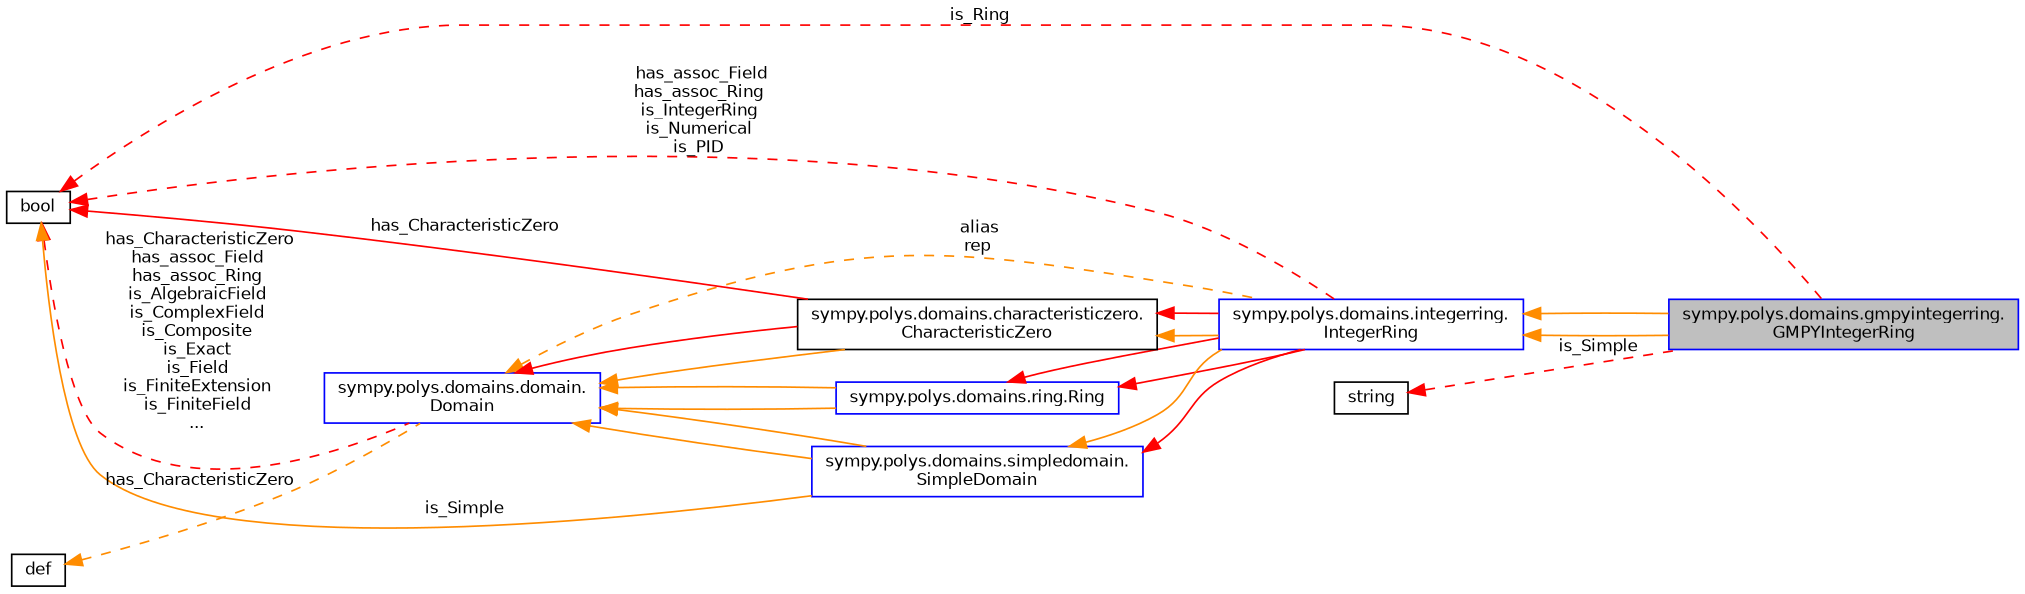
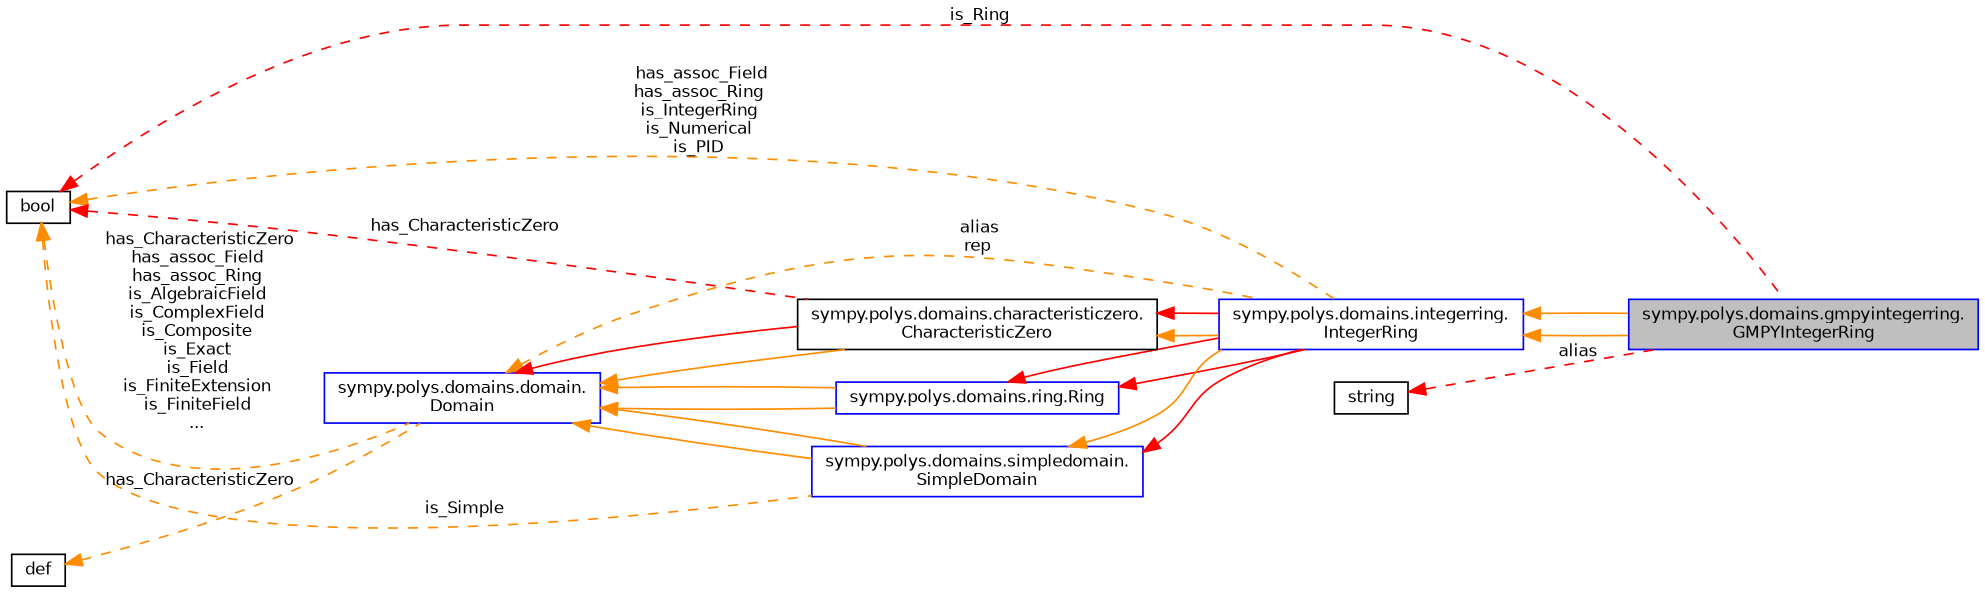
  digraph {
    rankdir=LR
    node [color=blue fillcolor=white fontname=Helvetica fontsize=10 shape=record style=filled]
    edge [color=darkorange dir=back fontname=Helvetica fontsize=10 labelfontname=Helvetica labelfontsize=10 style=solid]
    n1 [fillcolor=grey75 fontcolor=black height=0.2 label="sympy.polys.domains.gmpyintegerring.\lGMPYIntegerRing" width=0.4]
    n2 [height=0.2 label="sympy.polys.domains.integerring.\lIntegerRing" width=0.4]
    n3 [height=0.2 label="sympy.polys.domains.ring.Ring" width=0.4]
    n4 [height=0.2 label="sympy.polys.domains.domain.\lDomain" width=0.4]
    n5 [color=black height=0.2 label="sympy.polys.domains.characteristiczero.\lCharacteristicZero" width=0.4]
    n6 [height=0.2 label="sympy.polys.domains.simpledomain.\lSimpleDomain" width=0.4]
    n7 [color=black height=0.2 label=bool width=0.4]
    n8 [color=black height=0.2 label=def width=0.4]
    n9 [color=black height=0.2 label=string width=0.4]
    n2 -> n1
    n2 -> n1
    n3 -> n2 [color=red]
    n3 -> n2 [color=red]
    n4 -> n2 [label=" alias\nrep" style=dashed]
    n4 -> n3
    n4 -> n3
    n4 -> n5
    n4 -> n5 [color=red]
    n4 -> n6
    n4 -> n6
    n5 -> n2
    n5 -> n2 [color=red]
    n6 -> n2 [color=red]
    n6 -> n2
    n7 -> n1 [color=red label=" is_Ring" style=dashed]
-   n7 -> n2 [color=red label=" has_assoc_Field\nhas_assoc_Ring\nis_IntegerRing\nis_Numerical\nis_PID" style=dashed]
-   n7 -> n4 [color=red label=" has_CharacteristicZero\nhas_assoc_Field\nhas_assoc_Ring\nis_AlgebraicField\nis_ComplexField\nis_Composite\nis_Exact\nis_Field\nis_FiniteExtension\nis_FiniteField\n..." style=dashed]
-   n7 -> n5 [color=red label=" has_CharacteristicZero"]
-   n7 -> n6 [label=" is_Simple"]
+   n7 -> n2 [label=" has_assoc_Field\nhas_assoc_Ring\nis_IntegerRing\nis_Numerical\nis_PID" style=dashed]
+   n7 -> n4 [label=" has_CharacteristicZero\nhas_assoc_Field\nhas_assoc_Ring\nis_AlgebraicField\nis_ComplexField\nis_Composite\nis_Exact\nis_Field\nis_FiniteExtension\nis_FiniteField\n..." style=dashed]
+   n7 -> n5 [color=red label=" has_CharacteristicZero" style=dashed]
+   n7 -> n6 [label=" is_Simple" style=dashed]
    n8 -> n4 [label=" has_CharacteristicZero" style=dashed]
-   n9 -> n1 [color=red label=" is_Simple" style=dashed]
+   n9 -> n1 [color=red label=" alias" style=dashed]
  }
